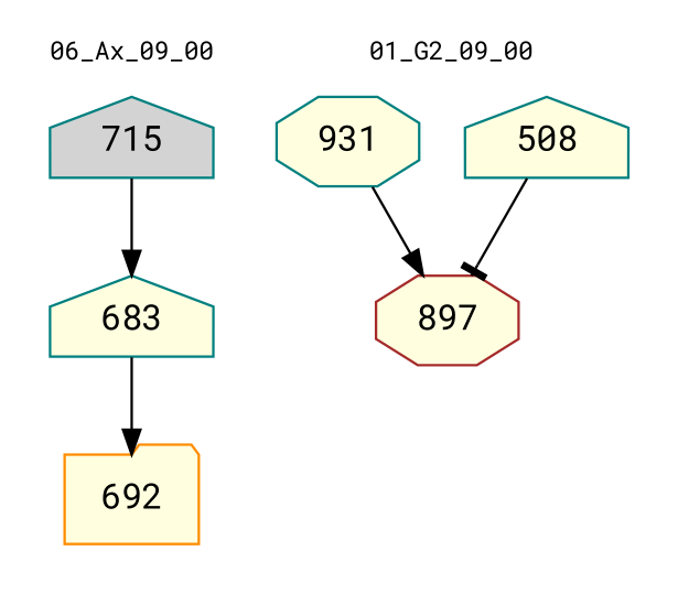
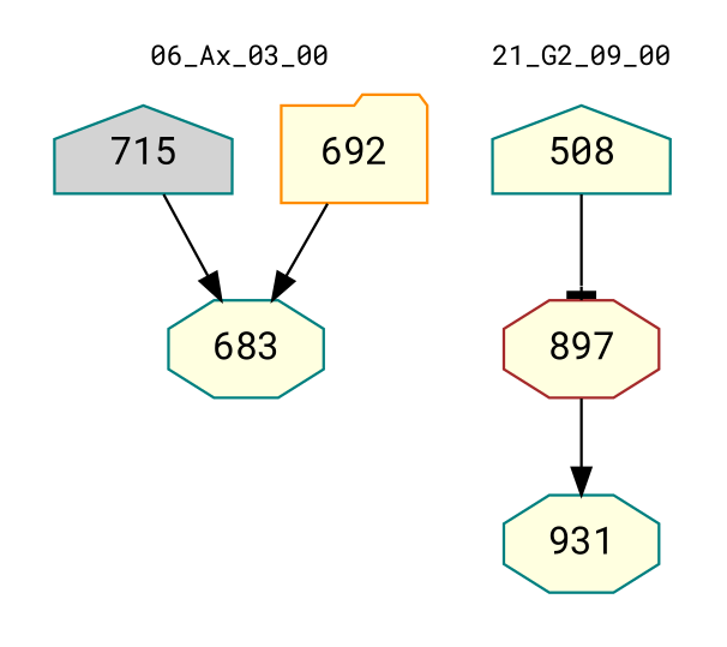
  digraph {
    fontname="Roboto Mono"
    node [color=teal fillcolor=lightyellow fontname="Roboto Mono" shape=house style=filled]
    edge [arrowhead=normal color=black fontname="Roboto Mono"]
    n1 [color=darkorange label=692 shape=folder]
-   n2 [label=683]
+   n2 [label=683 shape=octagon]
    n3 [fillcolor=lightgrey label=715]
    n4 [label=508]
    n5 [color=brown label=897 shape=octagon]
    n6 [label=931 shape=octagon]
    subgraph cluster_1 {
      color=white
      fontsize=10
-     label="06_Ax_09_00"
+     label="06_Ax_03_00"
      n1
      n2
      n3
    }
    subgraph cluster_2 {
      color=white
      fontsize=10
-     label="01_G2_09_00"
+     label="21_G2_09_00"
      n4
      n5
      n6
    }
-   n2 -> n1
+   n1 -> n2
    n3 -> n2
    n4 -> n5 [arrowhead=tee]
-   n6 -> n5
+   n5 -> n6
  }
